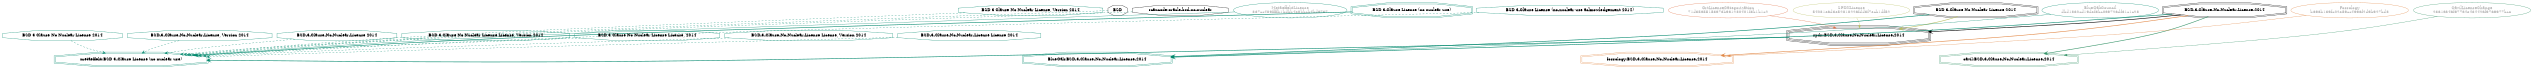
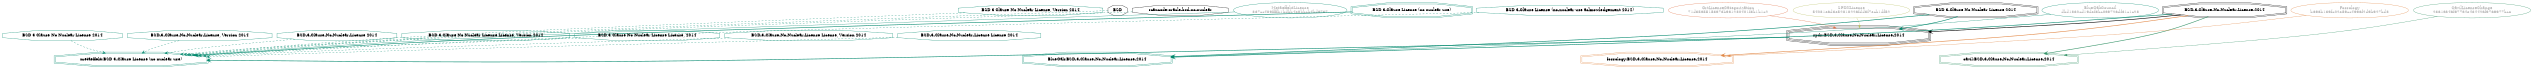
  strict digraph {
    splines=curved
    node [color="#00876c" shape=octagon]
    edge [color="#00876c" weight=0.5 arrowhead=vee style=dashed]
    n1 [color="#b8bf62" fillcolor="beige;1" fontcolor=gray label="SPDXLicense\n54081e6d3e52818226fdd3f7ecb1df52" shape=ellipse]
    n2 [label="spdx:BSD-3-Clause-No-Nuclear-License-2014" shape=tripleoctagon color=""]
    n3 [label="metaeffekt:BSD 3-Clause License (no nuclear use)" shape=doubleoctagon]
    n4 [label="BSD-3-Clause-No-Nuclear-License-2014" shape=doubleoctagon color=""]
    n5 [label="BlueOak:BSD-3-Clause-No-Nuclear-License-2014" shape=doubleoctagon]
    n6 [color="#e18745" label="fossology:BSD-3-Clause-No-Nuclear-License-2014" shape=doubleoctagon]
    n7 [color="#379469" label="cavil:BSD-3-Clause-No-Nuclear-License-2014" shape=doubleoctagon]
    n8 [label="BSD 3-Clause No Nuclear License 2014" shape=doubleoctagon color=""]
    n9 [label=BSD color=""]
    n10 [fillcolor="beige;1" fontcolor=gray label="BlueOakCouncil\ndbd1830cd19def3bc0a9726df31c1c28" shape=ellipse]
    n11 [label="scancode:oracle-bsd-no-nuclear" color=""]
    n12 [color="#e18745" fillcolor="beige;1" fontcolor=gray label="Fossology\nb696b139fc02e59cc4996f2d9b927bd8" shape=ellipse]
    n13 [color="#e06f45" fillcolor="beige;1" fontcolor=gray label="OrtLicenseCategorization\n71d35a55153a73b9a1280401f3b1b1c2" shape=ellipse]
    n14 [color="#379469" fillcolor="beige;1" fontcolor=gray label="CavilLicenseChange\n2361aa46f977a4e43442af9769977bce" shape=ellipse]
    n15 [fillcolor="beige;1" fontcolor=gray label="MetaeffektLicense\n837cc489ffffb1bdbb4e8bbcb4bda737" shape=ellipse]
    n16 [label="BSD 3-Clause License (no nuclear use)" shape=doubleoctagon]
    n17 [label="BSD 3-Clause License (no-nuclear use acknowledgement 2014)"]
    n18 [label="BSD 3 Clause No Nuclear License, Version 2014"]
    n19 [label="BSD 3 Clause No Nuclear License 2014"]
    n20 [label="BSD-3-Clause-No-Nuclear-License, Version 2014"]
    n21 [label="BSD-3-Clause-No-Nuclear-License 2014"]
    n22 [label="BSD 3 Clause No Nuclear License License, Version 2014"]
    n23 [label="BSD 3 Clause No Nuclear License License, 2014"]
    n24 [label="BSD-3-Clause-No-Nuclear-License License, Version 2014"]
    n25 [label="BSD-3-Clause-No-Nuclear-License License 2014"]
    n1 -> n2 [color="#b8bf62" arrowhead="" style=""]
    n2 -> n3 [style=bold weight=0.7]
    n4 -> n2 [style=bold weight=0.7 color=""]
    n4 -> n5 [style=bold weight=0.7]
    n4 -> n6 [color="#e18745" style=bold weight=0.7]
    n4 -> n7 [color="#379469" style=bold weight=0.7]
-   n8 -> n2 [color="#b8bf62" style=bold weight=0.7]
+   n8 -> n2 [style=bold weight=0.7]
    n8 -> n5 [style=bold weight=0.7]
    n9 -> n3
    n10 -> n5 [arrowhead="" style=""]
    n11 -> n3
    n12 -> n6 [color="#e18745" arrowhead="" style=""]
    n13 -> n2 [color="#e06f45" arrowhead="" style=""]
    n14 -> n7 [color="#379469" arrowhead="" style=""]
    n15 -> n3 [arrowhead="" style=""]
    n16 -> n3 [style=bold weight=0.7]
    n17 -> n3
    n18 -> n3
    n19 -> n3
    n20 -> n3
    n21 -> n3
    n22 -> n3
    n23 -> n3 [arrowhead=normal]
    n24 -> n3
    n25 -> n3
  }
